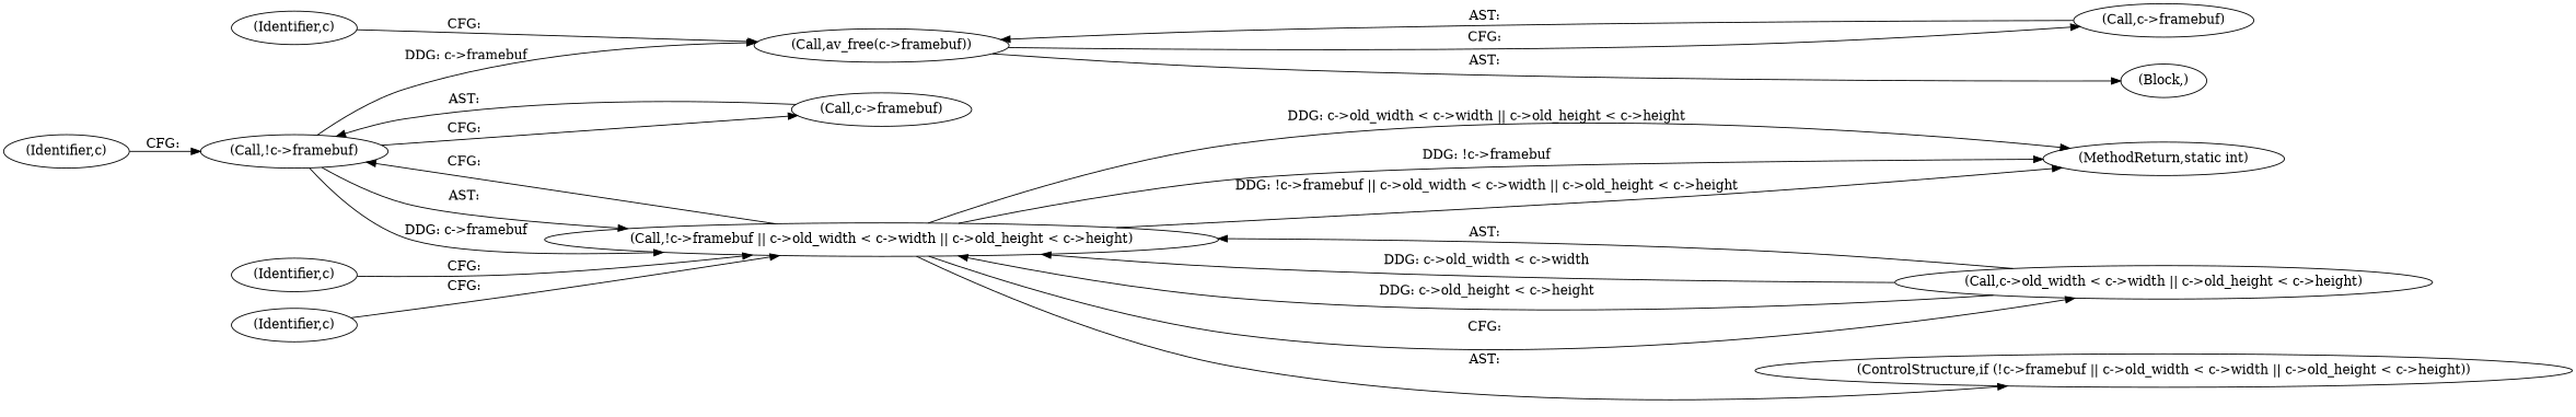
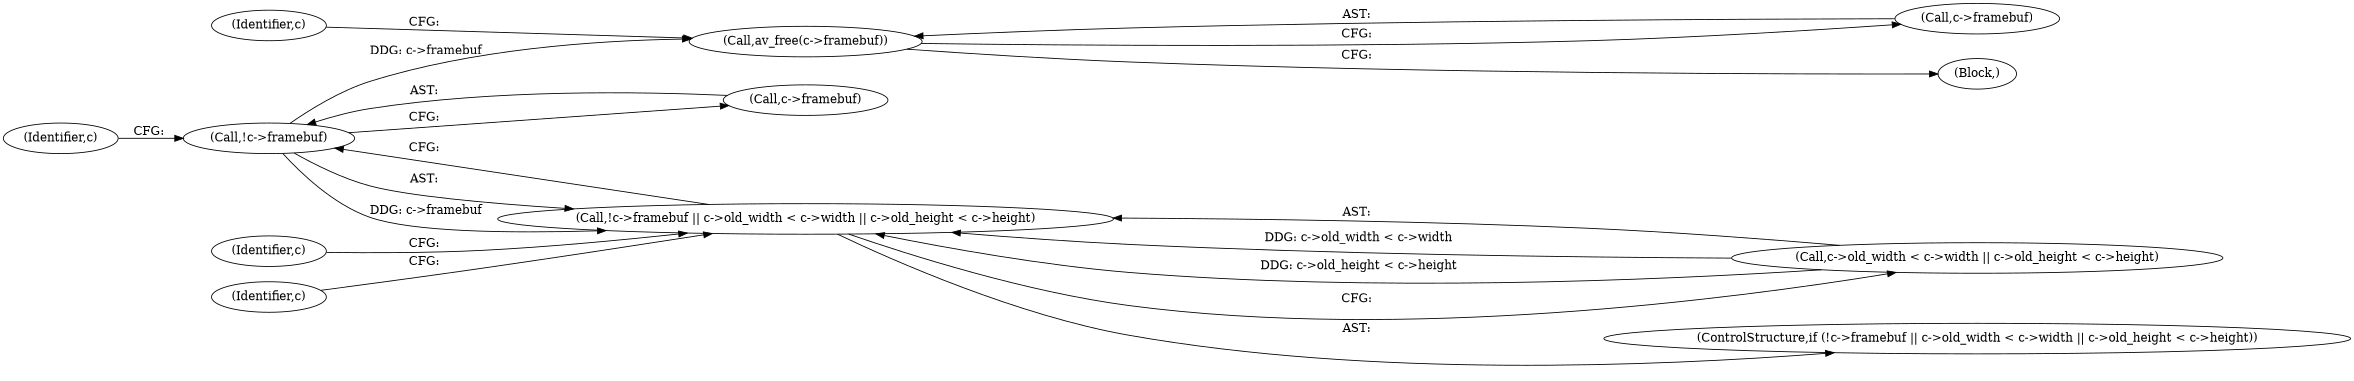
  digraph {
    rankdir=LR
    n1 [label="(Call,!c->framebuf)"]
    n2 [label="(Call,!c->framebuf || c->old_width < c->width || c->old_height < c->height)"]
    n3 [label="(Call,av_free(c->framebuf))"]
    n4 [label="(Call,c->framebuf)"]
-   n5 [label="(MethodReturn,static int)"]
    n6 [label="(Call,c->old_width < c->width || c->old_height < c->height)"]
    n7 [label="(ControlStructure,if (!c->framebuf || c->old_width < c->width || c->old_height < c->height))"]
    n8 [label="(Block,)"]
    n9 [label="(Call,c->framebuf)"]
    n10 [label="(Identifier,c)"]
    n11 [label="(Identifier,c)"]
    n12 [label="(Identifier,c)"]
    n13 [label="(Identifier,c)"]
    n1 -> n2 [label="AST: "]
    n1 -> n2 [label="DDG: c->framebuf"]
    n1 -> n3 [label="DDG: c->framebuf"]
    n1 -> n4 [label="CFG: "]
    n2 -> n1 [label="CFG: "]
-   n2 -> n5 [label="DDG: !c->framebuf || c->old_width < c->width || c->old_height < c->height"]
-   n2 -> n5 [label="DDG: c->old_width < c->width || c->old_height < c->height"]
-   n2 -> n5 [label="DDG: !c->framebuf"]
    n2 -> n6 [label="CFG: "]
    n2 -> n7 [label="AST: "]
-   n3 -> n8 [label="AST: "]
+   n3 -> n8 [label="CFG: "]
    n3 -> n9 [label="CFG: "]
    n4 -> n1 [label="AST: "]
    n6 -> n2 [label="AST: "]
    n6 -> n2 [label="DDG: c->old_width < c->width"]
    n6 -> n2 [label="DDG: c->old_height < c->height"]
    n9 -> n3 [label="AST: "]
    n10 -> n2 [label="CFG: "]
    n11 -> n2 [label="CFG: "]
    n12 -> n1 [label="CFG: "]
    n13 -> n3 [label="CFG: "]
  }
